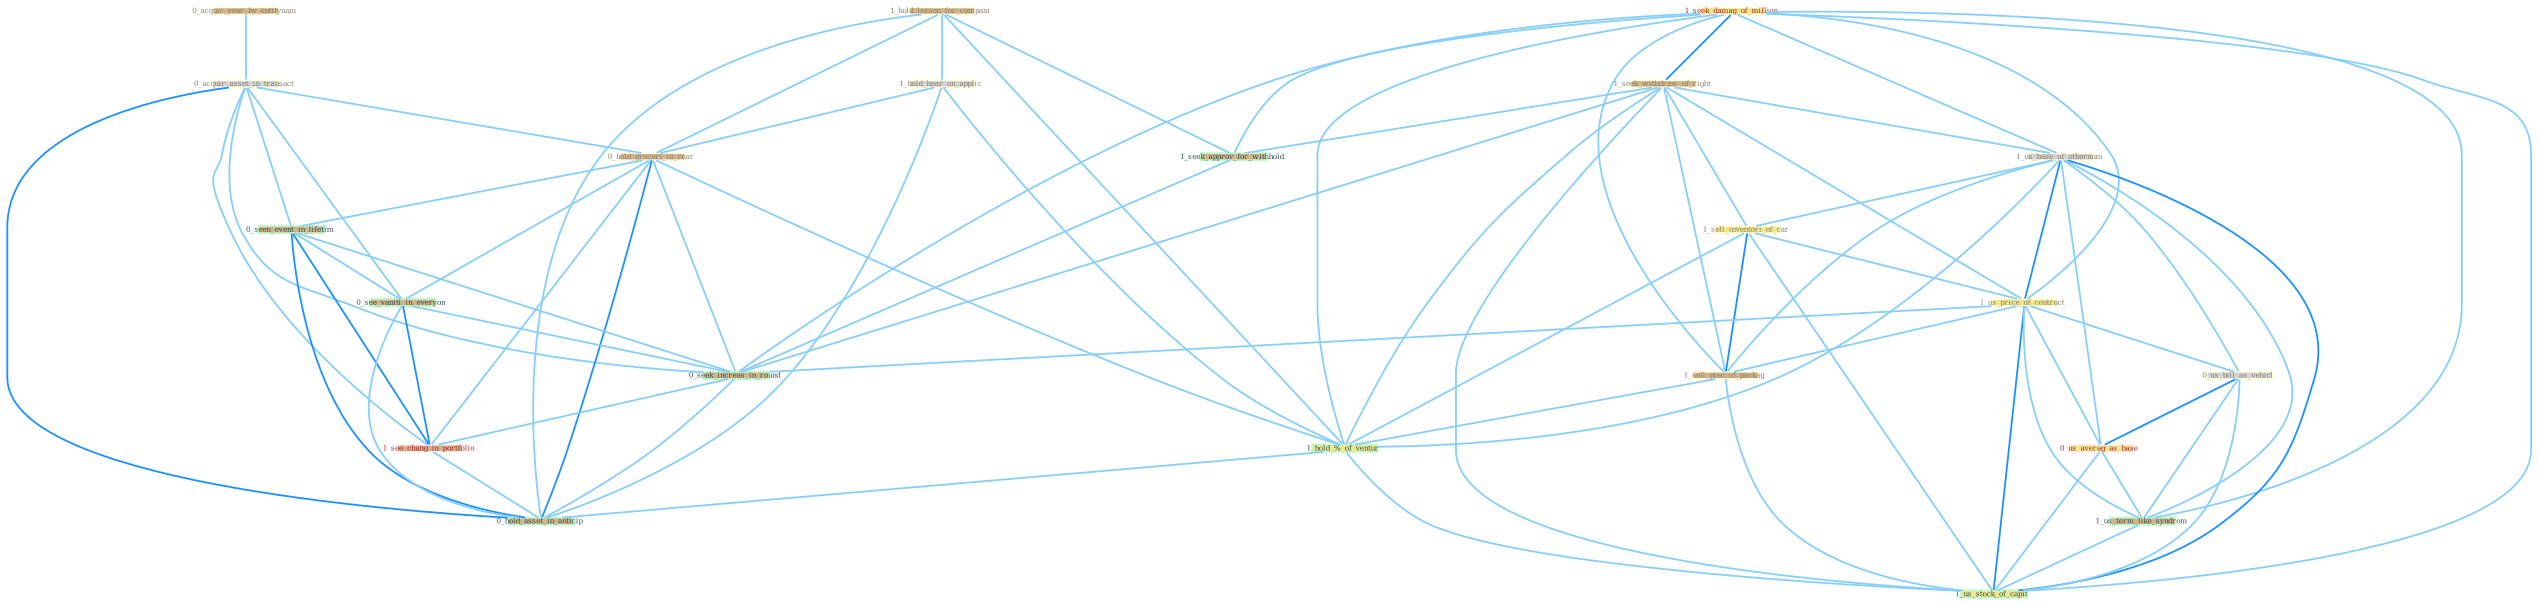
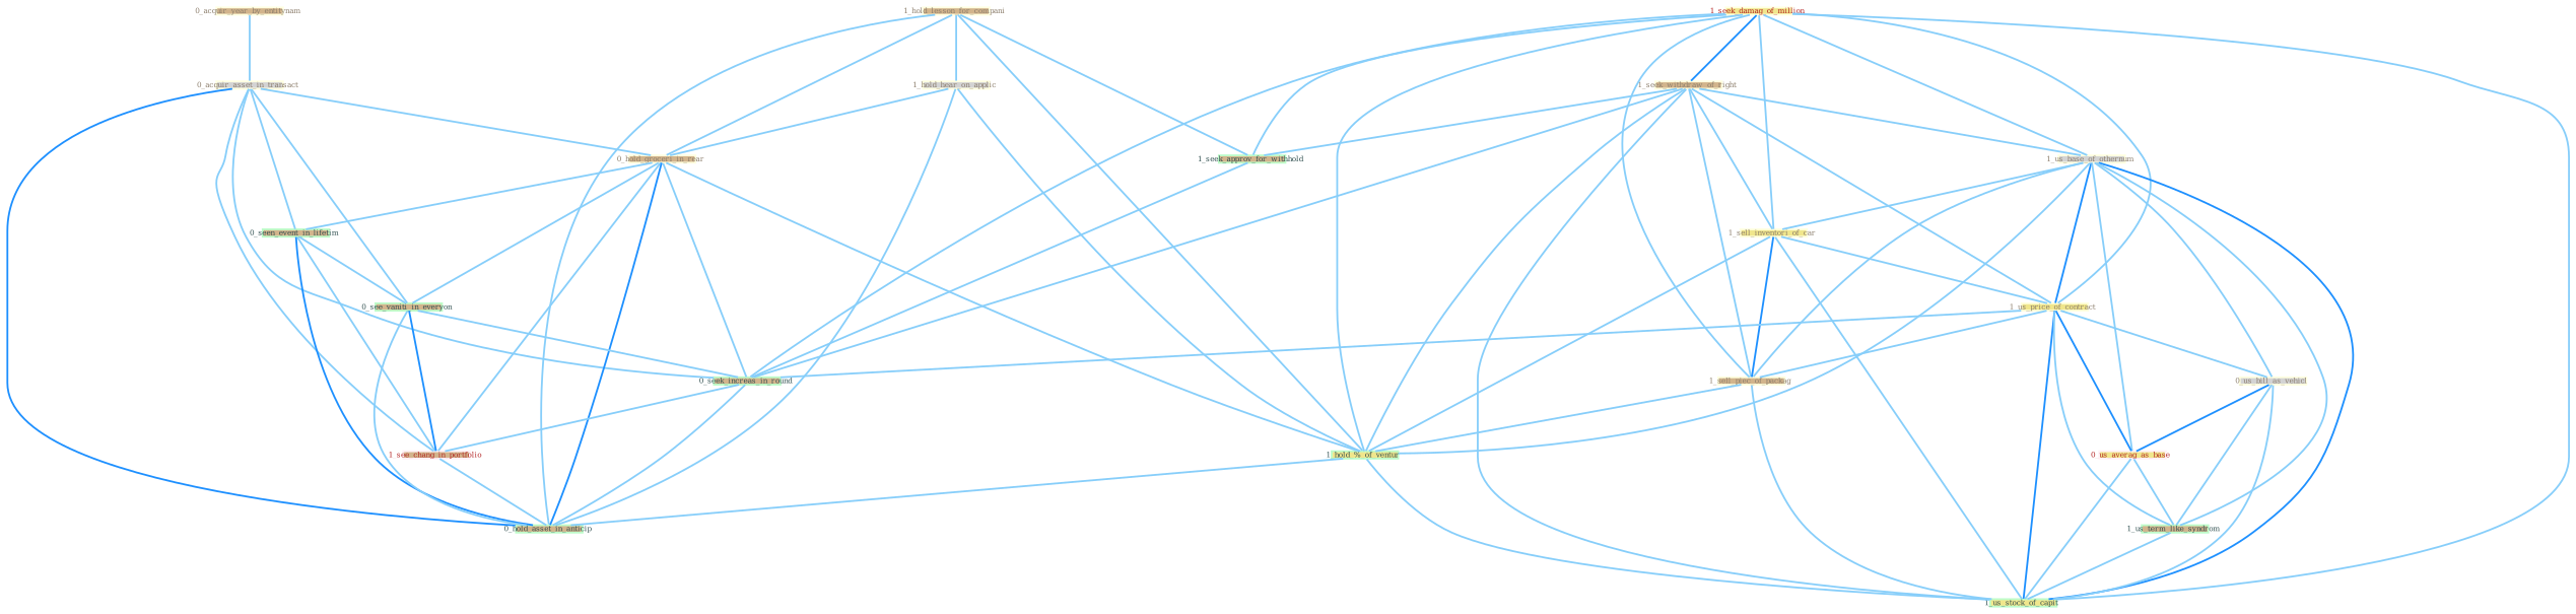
  graph {
    node [color="#ffffe0" fillcolor=tan fixedsize=true fontcolor="#8b7d6b" fontsize=4 shape=polygon style=filled]
    edge [color="#87cefa" w=1]
    "0_acquir_year_by_entitynam " [height=.06 width=.5]
    "1_seek_damag_of_million " [fillcolor=khaki fontcolor="#b22222" height=.06 width=.5]
    "0_acquir_asset_in_transact " [fillcolor=lightgrey height=.06 width=.5]
    "1_seek_withdraw_of_right " [height=.06 width=.5]
    "1_us_base_of_othernum " [fillcolor=lightgrey height=.06 width=.5]
    "1_hold_lesson_for_compani " [height=.06 width=.5]
    "1_sell_inventori_of_car " [fillcolor=khaki height=.06 width=.5]
    "1_hold_hear_on_applic " [fillcolor=lightgrey height=.06 width=.5]
    "1_us_price_of_contract " [fillcolor=khaki height=.06 width=.5]
    "0_us_bill_as_vehicl " [fillcolor=lightgrey height=.06 width=.5]
    "1_sell_piec_of_packag " [height=.06 width=.5]
    "0_hold_groceri_in_rear " [height=.06 width=.5]
    "0_us_averag_as_base " [color="#fff0f5" fillcolor=khaki fontcolor="#b22222" height=.06 width=.5]
    "1_see_chang_in_portfolio " [color="#fff0f5" fontcolor="#b22222" height=.06 width=.5]
    "1_seek_approv_for_withhold " [color="#BDFCC9" fontcolor="#2f4f4f" height=.06 width=.5]
    "1_hold_%_of_ventur " [color="#BDFCC9" fillcolor=khaki fontcolor="#2f4f4f" height=.06 width=.5]
    "0_seek_increas_in_round " [color="#BDFCC9" fontcolor="#2f4f4f" height=.06 width=.5]
    "1_us_stock_of_capit " [color="#BDFCC9" fillcolor=khaki fontcolor="#2f4f4f" height=.06 width=.5]
    "0_seen_event_in_lifetim " [color="#BDFCC9" fontcolor="#2f4f4f" height=.06 width=.5]
    "0_see_vaniti_in_everyon " [color="#BDFCC9" fontcolor="#2f4f4f" height=.06 width=.5]
    "0_hold_asset_in_anticip " [color="#BDFCC9" fontcolor="#2f4f4f" height=.06 width=.5]
    "1_us_term_like_syndrom " [color="#BDFCC9" fontcolor="#2f4f4f" height=.06 width=.5]
    subgraph sub_1 {
      "0_acquir_year_by_entitynam "
      "1_seek_damag_of_million "
      "0_acquir_asset_in_transact "
      "1_seek_withdraw_of_right "
      "1_us_base_of_othernum "
      "1_hold_lesson_for_compani "
      "1_sell_inventori_of_car "
      "1_hold_hear_on_applic "
      "1_us_price_of_contract "
      "0_us_bill_as_vehicl "
      "1_sell_piec_of_packag "
      "0_hold_groceri_in_rear "
    }
    subgraph sub_2 {
      "0_us_averag_as_base "
      "1_see_chang_in_portfolio "
    }
    "0_acquir_year_by_entitynam " -- "0_acquir_asset_in_transact "
    "1_seek_damag_of_million " -- "1_seek_withdraw_of_right " [color="#1e90ff" w=2]
    "1_seek_damag_of_million " -- "1_us_base_of_othernum "
-   "1_seek_damag_of_million " -- "1_us_term_like_syndrom "
+   "1_seek_damag_of_million " -- "1_sell_inventori_of_car "
    "1_seek_damag_of_million " -- "1_us_price_of_contract "
    "1_seek_damag_of_million " -- "1_sell_piec_of_packag "
    "1_seek_damag_of_million " -- "1_seek_approv_for_withhold "
    "1_seek_damag_of_million " -- "1_hold_%_of_ventur "
    "1_seek_damag_of_million " -- "0_seek_increas_in_round "
    "1_seek_damag_of_million " -- "1_us_stock_of_capit "
    "0_acquir_asset_in_transact " -- "0_hold_groceri_in_rear "
    "0_acquir_asset_in_transact " -- "1_see_chang_in_portfolio "
    "0_acquir_asset_in_transact " -- "0_seek_increas_in_round "
    "0_acquir_asset_in_transact " -- "0_seen_event_in_lifetim "
    "0_acquir_asset_in_transact " -- "0_see_vaniti_in_everyon "
    "0_acquir_asset_in_transact " -- "0_hold_asset_in_anticip " [color="#1e90ff" w=2]
    "1_seek_withdraw_of_right " -- "1_us_base_of_othernum "
    "1_seek_withdraw_of_right " -- "1_sell_inventori_of_car "
    "1_seek_withdraw_of_right " -- "1_us_price_of_contract "
    "1_seek_withdraw_of_right " -- "1_sell_piec_of_packag "
    "1_seek_withdraw_of_right " -- "1_seek_approv_for_withhold "
    "1_seek_withdraw_of_right " -- "1_hold_%_of_ventur "
    "1_seek_withdraw_of_right " -- "0_seek_increas_in_round "
    "1_seek_withdraw_of_right " -- "1_us_stock_of_capit "
    "1_us_base_of_othernum " -- "1_sell_inventori_of_car "
    "1_us_base_of_othernum " -- "1_us_price_of_contract " [color="#1e90ff" w=2]
    "1_us_base_of_othernum " -- "0_us_bill_as_vehicl "
    "1_us_base_of_othernum " -- "1_sell_piec_of_packag "
    "1_us_base_of_othernum " -- "0_us_averag_as_base "
    "1_us_base_of_othernum " -- "1_hold_%_of_ventur "
    "1_us_base_of_othernum " -- "1_us_stock_of_capit " [color="#1e90ff" w=2]
    "1_us_base_of_othernum " -- "1_us_term_like_syndrom "
    "1_hold_lesson_for_compani " -- "1_hold_hear_on_applic "
    "1_hold_lesson_for_compani " -- "0_hold_groceri_in_rear "
    "1_hold_lesson_for_compani " -- "1_seek_approv_for_withhold "
    "1_hold_lesson_for_compani " -- "1_hold_%_of_ventur "
    "1_hold_lesson_for_compani " -- "0_hold_asset_in_anticip "
    "1_sell_inventori_of_car " -- "1_us_price_of_contract "
    "1_sell_inventori_of_car " -- "1_sell_piec_of_packag " [color="#1e90ff" w=2]
    "1_sell_inventori_of_car " -- "1_hold_%_of_ventur "
    "1_sell_inventori_of_car " -- "1_us_stock_of_capit "
    "1_hold_hear_on_applic " -- "0_hold_groceri_in_rear "
    "1_hold_hear_on_applic " -- "1_hold_%_of_ventur "
    "1_hold_hear_on_applic " -- "0_hold_asset_in_anticip "
    "1_us_price_of_contract " -- "0_us_bill_as_vehicl "
    "1_us_price_of_contract " -- "1_sell_piec_of_packag "
-   "1_us_price_of_contract " -- "0_us_averag_as_base "
+   "1_us_price_of_contract " -- "0_us_averag_as_base " [color="#1e90ff"]
    "1_us_price_of_contract " -- "0_seek_increas_in_round "
    "1_us_price_of_contract " -- "1_us_stock_of_capit " [color="#1e90ff" w=2]
    "1_us_price_of_contract " -- "1_us_term_like_syndrom "
    "0_us_bill_as_vehicl " -- "0_us_averag_as_base " [color="#1e90ff" w=2]
    "0_us_bill_as_vehicl " -- "1_us_stock_of_capit "
    "0_us_bill_as_vehicl " -- "1_us_term_like_syndrom "
    "1_sell_piec_of_packag " -- "1_hold_%_of_ventur "
    "1_sell_piec_of_packag " -- "1_us_stock_of_capit "
    "0_hold_groceri_in_rear " -- "1_see_chang_in_portfolio "
    "0_hold_groceri_in_rear " -- "1_hold_%_of_ventur "
    "0_hold_groceri_in_rear " -- "0_seek_increas_in_round "
    "0_hold_groceri_in_rear " -- "0_seen_event_in_lifetim "
    "0_hold_groceri_in_rear " -- "0_see_vaniti_in_everyon "
    "0_hold_groceri_in_rear " -- "0_hold_asset_in_anticip " [color="#1e90ff" w=2]
    "0_us_averag_as_base " -- "1_us_stock_of_capit "
    "0_us_averag_as_base " -- "1_us_term_like_syndrom "
    "1_see_chang_in_portfolio " -- "0_hold_asset_in_anticip "
    "1_seek_approv_for_withhold " -- "0_seek_increas_in_round "
    "1_hold_%_of_ventur " -- "1_us_stock_of_capit "
    "1_hold_%_of_ventur " -- "0_hold_asset_in_anticip "
    "0_seek_increas_in_round " -- "1_see_chang_in_portfolio "
    "0_seek_increas_in_round " -- "0_hold_asset_in_anticip "
-   "0_seen_event_in_lifetim " -- "1_see_chang_in_portfolio " [color="#1e90ff"]
-   "0_seen_event_in_lifetim " -- "0_seek_increas_in_round "
+   "0_seen_event_in_lifetim " -- "1_see_chang_in_portfolio "
    "0_seen_event_in_lifetim " -- "0_see_vaniti_in_everyon "
    "0_seen_event_in_lifetim " -- "0_hold_asset_in_anticip " [color="#1e90ff"]
    "0_see_vaniti_in_everyon " -- "1_see_chang_in_portfolio " [color="#1e90ff" w=2]
    "0_see_vaniti_in_everyon " -- "0_seek_increas_in_round "
    "0_see_vaniti_in_everyon " -- "0_hold_asset_in_anticip "
    "1_us_term_like_syndrom " -- "1_us_stock_of_capit "
  }
